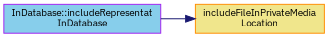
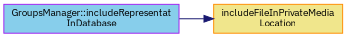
  digraph {
    rankdir=RL
    fontname="IBM Plex Sans"
    node [fontname="IBM Plex Sans" fontsize=10 shape=record style=filled]
    n1 [color=darkorange fillcolor=khaki fontcolor=black height=0.2 label="includeFileInPrivateMedia\lLocation" width=0.4]
-   n2 [color=purple fillcolor=skyblue height=0.2 label="InDatabase::includeRepresentat\lInDatabase" width=0.4]
+   n2 [color=purple fillcolor=skyblue height=0.2 label="GroupsManager::includeRepresentat\lInDatabase" width=0.4]
    n1 -> n2 [color=midnightblue dir=back fontname="IBM Plex Sans" fontsize=10 labelfontname=Helvetica labelfontsize=10 style=solid]
  }
